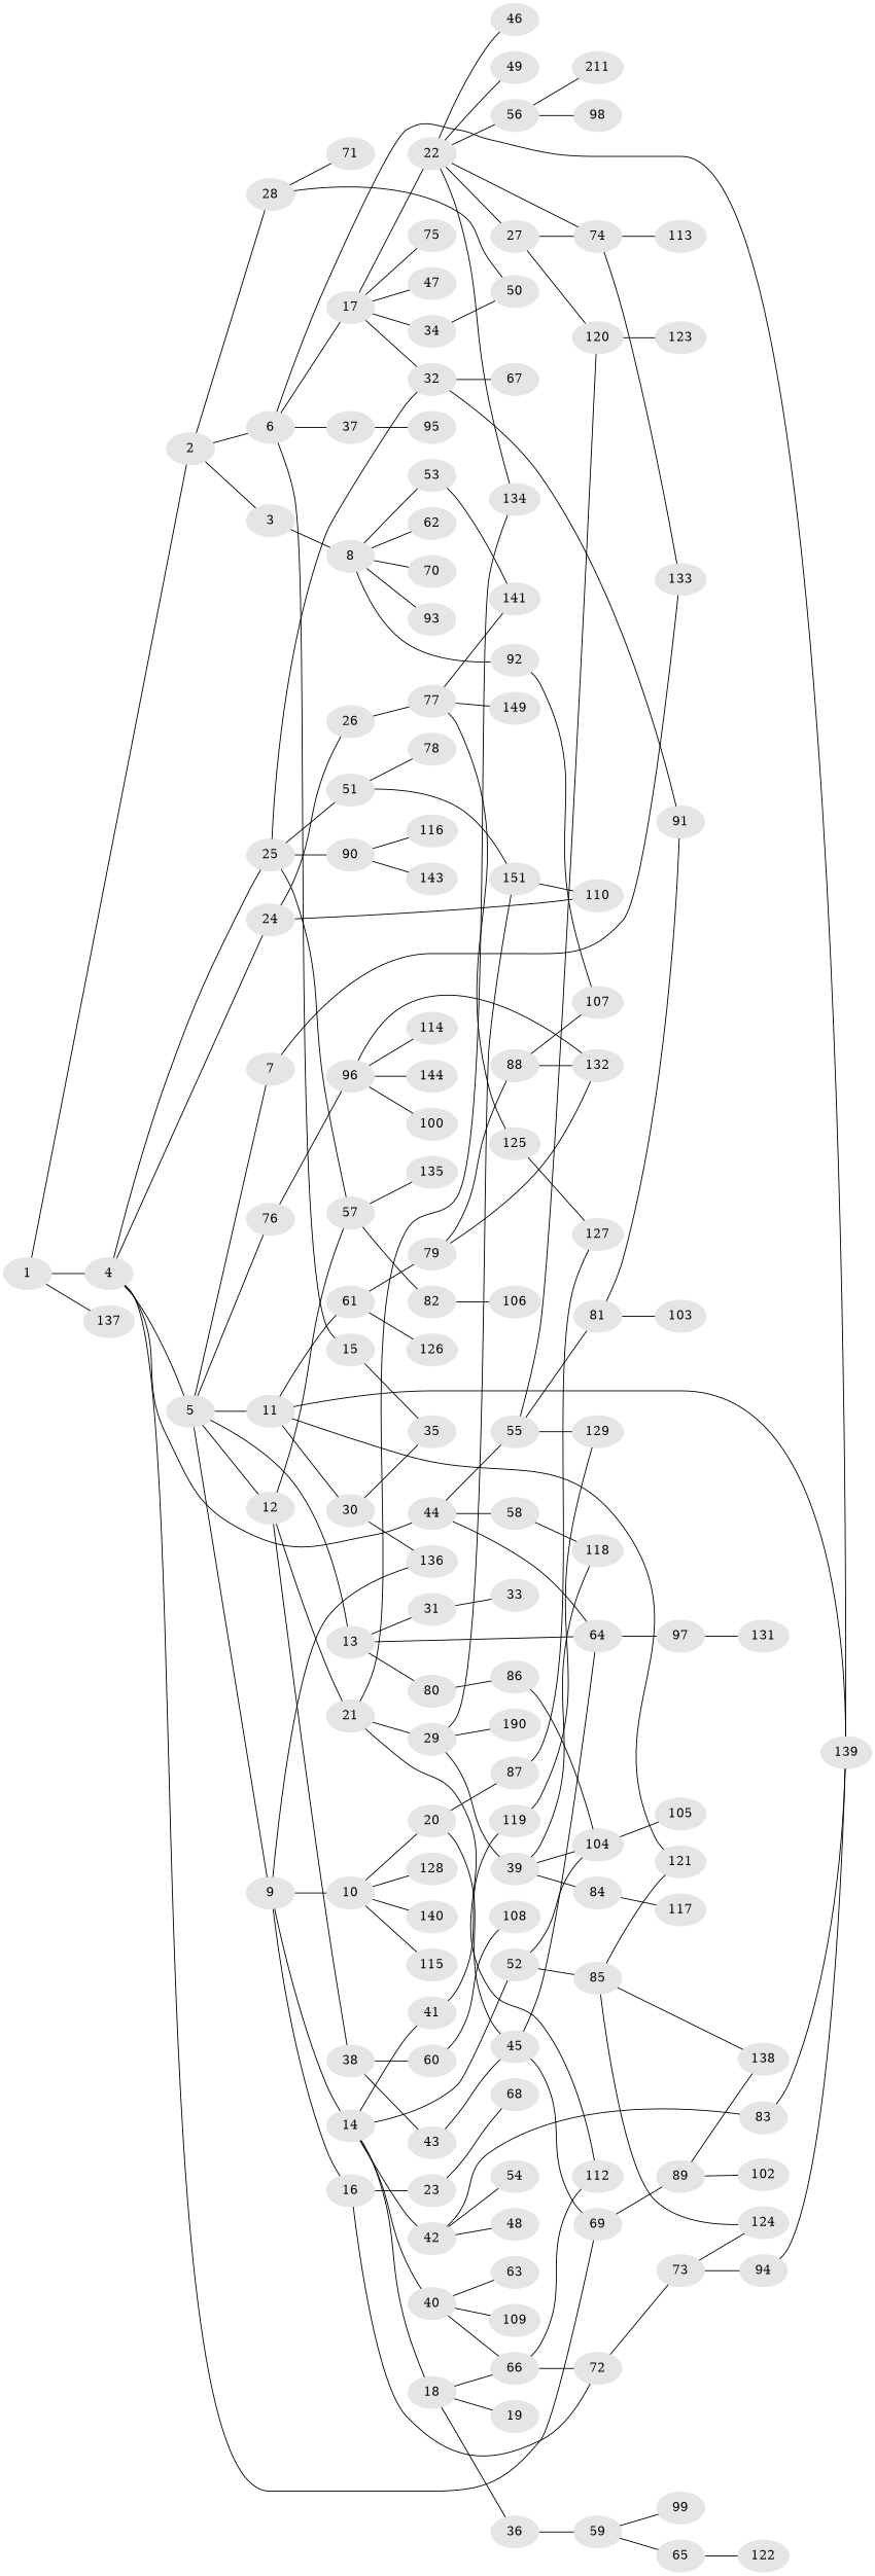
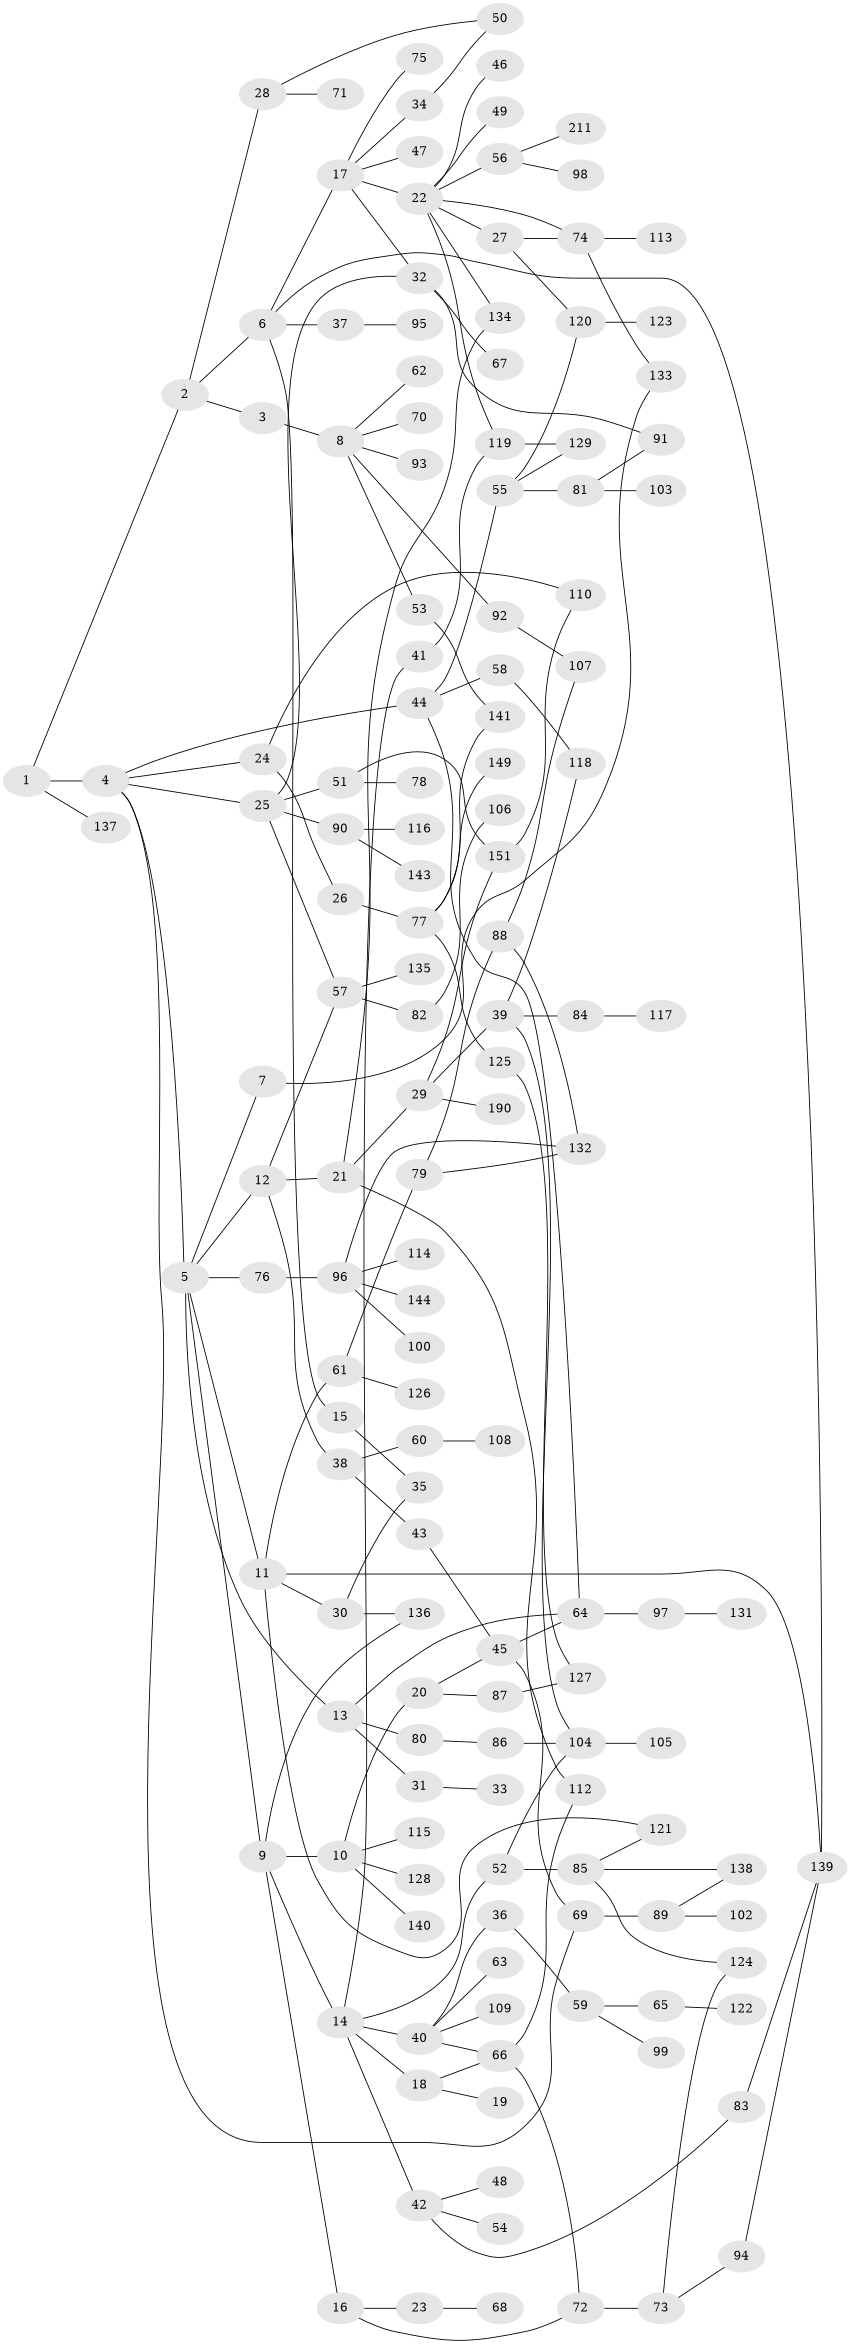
  graph {
    rankdir=LR
    node [color=gray90 style=filled]
    1
    2
    4
    137
    3
    6
    28
    5
    24
    25
    44
    69
    8
    15
    17
    37
    139
    50
    71
    53
    62
    70
    92
    93
    7
    9
    11
    12
    13
    76
    26
    110
    57
    32
    51
    90
    64
    55
    58
    89
    133
    10
    14
    16
    136
    30
    61
    121
    21
    38
    31
    80
    96
    35
    22
    34
    47
    75
    95
    141
    107
    20
    115
    128
    140
    18
    40
    41
    42
    52
    23
    72
    45
    87
    79
    126
    29
    112
    134
    43
    60
    82
    135
    33
    97
    86
    19
    36
    66
    63
    109
    119
    48
    54
    83
    104
    85
    68
    73
    27
    46
    49
    56
    74
    67
    91
    59
    127
    39
    n110 [label=151]
    n111 [label=190]
    120
    98
    n114 [label=211]
    113
    129
    77
    78
    116
    143
    125
    n122 [label=149]
    123
    84
    118
    65
    99
    108
    117
    105
    81
    124
    138
    103
    106
    122
    88
    132
    131
    102
    94
    100
    114
    144
    1 -- 2
    1 -- 4
    1 -- 137
    2 -- 3
    2 -- 6
    2 -- 28
    4 -- 5
    4 -- 24
    4 -- 25
    4 -- 44
    4 -- 69
    3 -- 8
    6 -- 15
    6 -- 17
    6 -- 37
    6 -- 139
    28 -- 50
    28 -- 71
    5 -- 7
    5 -- 9
    5 -- 11
    5 -- 12
    5 -- 13
    5 -- 76
    24 -- 26
    24 -- 110
    25 -- 57
    25 -- 32
    25 -- 51
    25 -- 90
    44 -- 64
    44 -- 55
    44 -- 58
    69 -- 89
    8 -- 53
    8 -- 62
    8 -- 70
    8 -- 92
    8 -- 93
    15 -- 35
    17 -- 32
    17 -- 22
    17 -- 34
    17 -- 47
    17 -- 75
    37 -- 95
    53 -- 141
    92 -- 107
    7 -- 133
    9 -- 10
    9 -- 14
    9 -- 16
    9 -- 136
    11 -- 139
    11 -- 30
    11 -- 61
    11 -- 121
    12 -- 57
    12 -- 21
    12 -- 38
    13 -- 64
    13 -- 31
    13 -- 80
    76 -- 96
    26 -- 77
    57 -- 82
    57 -- 135
    32 -- 67
    32 -- 91
    51 -- n110
    51 -- 78
    90 -- 116
    90 -- 143
    64 -- 97
    55 -- 120
    55 -- 129
    55 -- 81
    58 -- 118
    89 -- 138
    89 -- 102
    10 -- 20
    10 -- 115
    10 -- 128
    10 -- 140
    14 -- 18
    14 -- 40
    14 -- 41
    14 -- 42
    14 -- 52
    16 -- 23
    16 -- 72
    30 -- 136
    30 -- 35
    61 -- 79
    61 -- 126
    21 -- 29
    21 -- 112
    21 -- 134
    38 -- 43
    38 -- 60
    31 -- 33
    80 -- 86
    96 -- 132
    96 -- 100
    96 -- 114
    96 -- 144
    22 -- 134
+   22 -- 119
    22 -- 27
    22 -- 46
    22 -- 49
    22 -- 56
    22 -- 74
    34 -- 50
    20 -- 45
    20 -- 87
    18 -- 19
-   18 -- 36
+   40 -- 36
    18 -- 66
    40 -- 66
    40 -- 63
    40 -- 109
    41 -- 119
    42 -- 48
    42 -- 54
    42 -- 83
    52 -- 104
    52 -- 85
    23 -- 68
    72 -- 73
    45 -- 69
    45 -- 64
    87 -- 127
    79 -- 88
    79 -- 132
    29 -- 39
    29 -- n110
    29 -- n111
    43 -- 45
    60 -- 108
    82 -- 106
    97 -- 131
    86 -- 104
    36 -- 59
    66 -- 72
    66 -- 112
    119 -- 129
    83 -- 139
    104 -- 105
    85 -- 121
    85 -- 124
    85 -- 138
    73 -- 124
    73 -- 94
    27 -- 74
    27 -- 120
    56 -- 98
    56 -- n114
    74 -- 133
    74 -- 113
    59 -- 65
    59 -- 99
    39 -- 104
    39 -- 84
    39 -- 118
    n110 -- 110
    120 -- 123
    77 -- 141
    77 -- 125
    77 -- n122
    125 -- 127
    84 -- 117
    65 -- 122
    81 -- 91
    81 -- 103
    88 -- 107
    88 -- 132
    94 -- 139
  }
